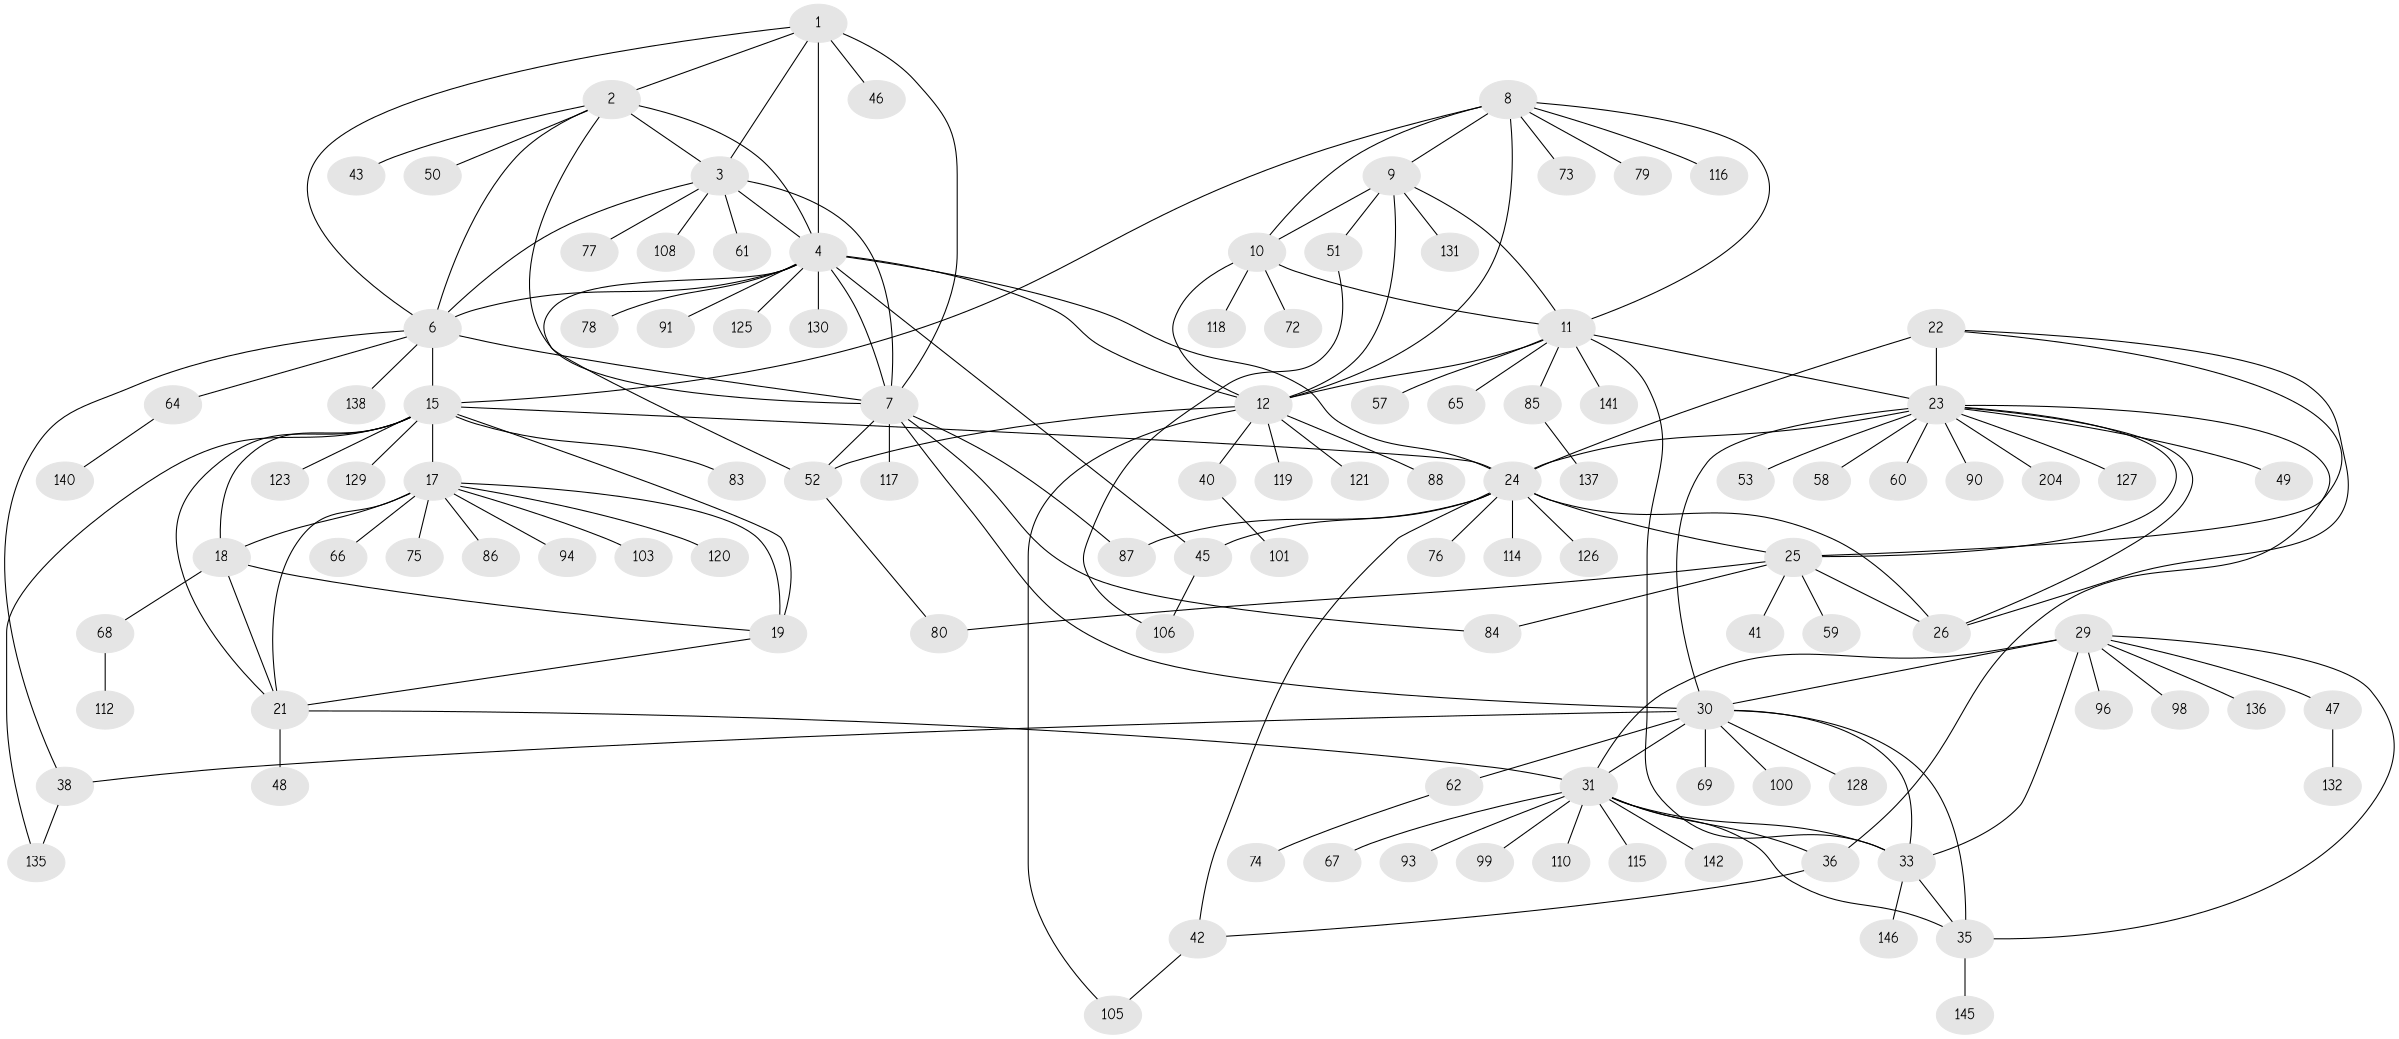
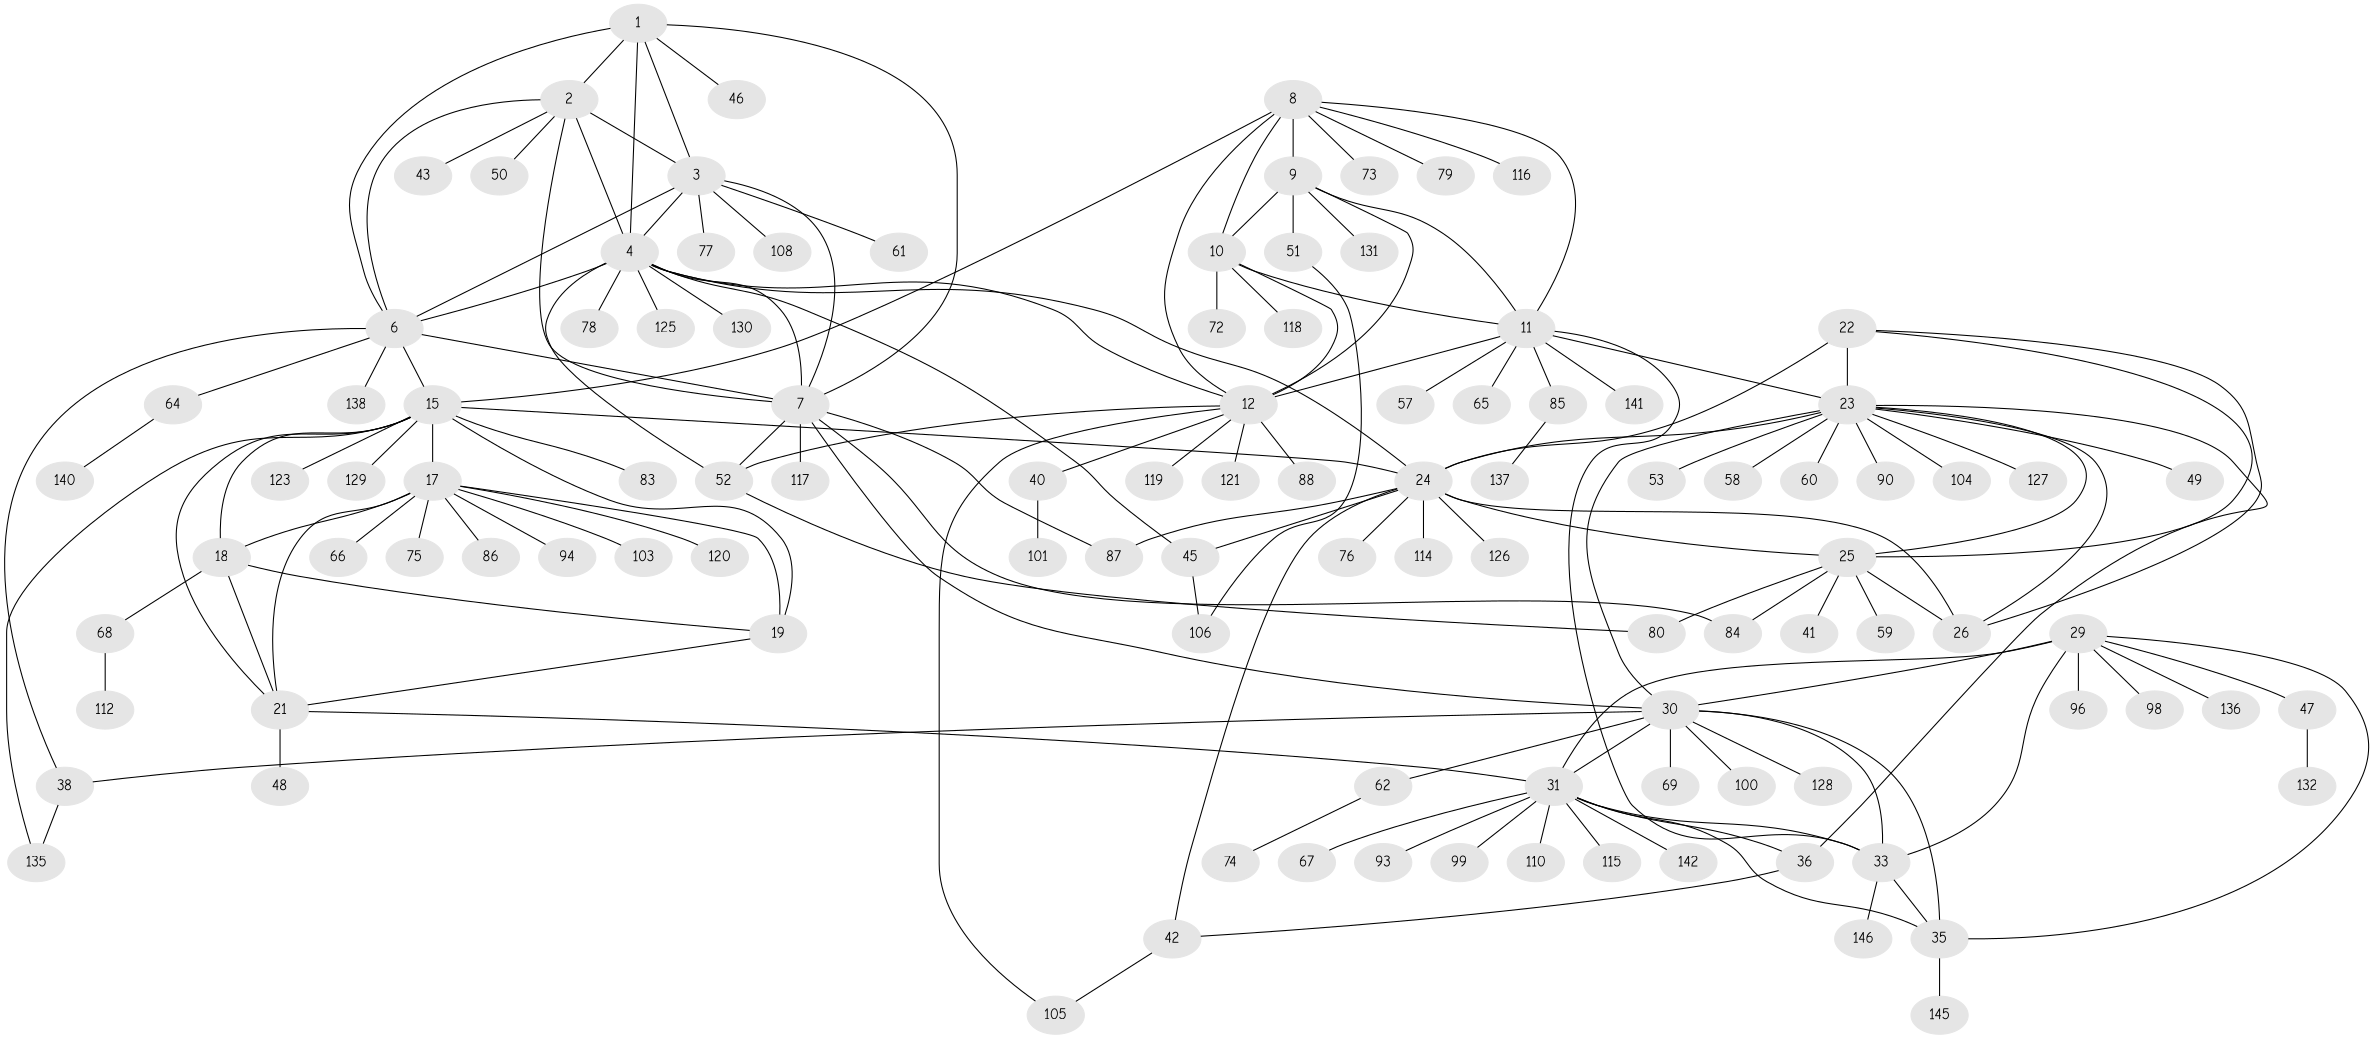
  graph {
    fontname="Comic Neue"
    node [color=gray90 fontname="Comic Neue" style=filled]
    edge [fontname="Comic Neue"]
    1 [super="+109"]
    2 [super="+71"]
    3 [super="+107"]
    4 [super="+5"]
    6 [super="+63"]
    7 [super="+111"]
    46
    43
    50
    61 [super="+139"]
    77
    108
    12 [super="+13"]
    24 [super="+28"]
    45
    52 [super="+113"]
    78
-   91
    125
    130
    15 [super="+16"]
    38
    64 [super="+81"]
    138
    30 [super="+34"]
    84
    87
    117
    40 [super="+54"]
    88
    105
    119
    121
    25 [super="+44"]
    26 [super="+82"]
    42 [super="+143"]
    76
    114
    126
    106
    80
    17 [super="+20"]
    18 [super="+133"]
    19 [super="+102"]
    21 [super="+39"]
    83
    123
    129
    135
    140
    33 [super="+97"]
    31 [super="+32"]
    35 [super="+144"]
    62 [super="+124"]
    69
    100
    128
    8 [super="+134"]
    9 [super="+14"]
    10 [super="+92"]
    11 [super="+55"]
    73
    79 [super="+122"]
    116
    51
    131
    72
    118
    23 [super="+27"]
    57
    65
    85
    141
    36
    49
    53
    58
    60
    90
-   104 [label=204]
+   104
    127
    146
    137
    101
    66
    75
    86
    94
    103
    120
    68
    48
    112
    67
    93
    99
    110
    115
    142
    22 [super="+70"]
    41
    59
    29 [super="+95"]
    47
    96
    98
    136
    145
    132
    74
    1 -- 2
    1 -- 3
    1 -- 4 [weight=2]
    1 -- 6
    1 -- 7
    1 -- 46
    2 -- 3
    2 -- 4 [weight=2]
    2 -- 6
    2 -- 7
    2 -- 43
    2 -- 50
    3 -- 4 [weight=2]
    3 -- 6
    3 -- 7
    3 -- 61
    3 -- 77
    3 -- 108
    4 -- 6 [weight=2]
    4 -- 7 [weight=2]
    4 -- 12
    4 -- 24
    4 -- 45
    4 -- 52
    4 -- 78
-   4 -- 91
    4 -- 125
    4 -- 130
    6 -- 7
    6 -- 15
    6 -- 38
    6 -- 64
    6 -- 138
    7 -- 52
    7 -- 30
    7 -- 84
    7 -- 87
    7 -- 117
    12 -- 52
    12 -- 40
    12 -- 88
    12 -- 105
    12 -- 119
    12 -- 121
    24 -- 45
    24 -- 87
    24 -- 25 [weight=2]
    24 -- 26 [weight=2]
    24 -- 42
    24 -- 76
    24 -- 114
    24 -- 126
    45 -- 106
    52 -- 80
    15 -- 24
    15 -- 17 [weight=4]
    15 -- 18 [weight=2]
    15 -- 19 [weight=2]
    15 -- 21 [weight=2]
    15 -- 83
    15 -- 123
    15 -- 129
    15 -- 135
    38 -- 135
    64 -- 140
    30 -- 38
    30 -- 33 [weight=2]
    30 -- 31 [weight=4]
    30 -- 35 [weight=2]
    30 -- 62
    30 -- 69
    30 -- 100
    30 -- 128
    40 -- 101
    25 -- 84
    25 -- 26
    25 -- 80
    25 -- 41
    25 -- 59
    42 -- 105
    17 -- 18 [weight=2]
    17 -- 19 [weight=2]
    17 -- 21 [weight=2]
    17 -- 66
    17 -- 75
    17 -- 86
    17 -- 94
    17 -- 103
    17 -- 120
    18 -- 19
    18 -- 21
    18 -- 68
    19 -- 21
    21 -- 31
    21 -- 48
    33 -- 35
    33 -- 146
    31 -- 33 [weight=2]
    31 -- 35 [weight=2]
    31 -- 36
    31 -- 67
    31 -- 93
    31 -- 99
    31 -- 110
    31 -- 115
    31 -- 142
    35 -- 145
    62 -- 74
    8 -- 12 [weight=2]
    8 -- 15
    8 -- 9 [weight=2]
    8 -- 10
    8 -- 11
    8 -- 73
    8 -- 79
    8 -- 116
    9 -- 12 [weight=4]
    9 -- 10 [weight=2]
    9 -- 11 [weight=2]
    9 -- 51
    9 -- 131
    10 -- 12 [weight=2]
    10 -- 11
    10 -- 72
    10 -- 118
    11 -- 12 [weight=2]
    11 -- 33
    11 -- 23
    11 -- 57
    11 -- 65
    11 -- 85
    11 -- 141
    51 -- 106
    23 -- 24 [weight=4]
    23 -- 30
    23 -- 25 [weight=2]
    23 -- 26 [weight=2]
    23 -- 36
    23 -- 49
    23 -- 53
    23 -- 58
    23 -- 60
    23 -- 90
    23 -- 104
    23 -- 127
    85 -- 137
    36 -- 42
    68 -- 112
    22 -- 24 [weight=2]
    22 -- 25
    22 -- 26
    22 -- 23 [weight=2]
    29 -- 30 [weight=2]
    29 -- 33
    29 -- 31 [weight=2]
    29 -- 35
    29 -- 47
    29 -- 96
    29 -- 98
    29 -- 136
    47 -- 132
  }
